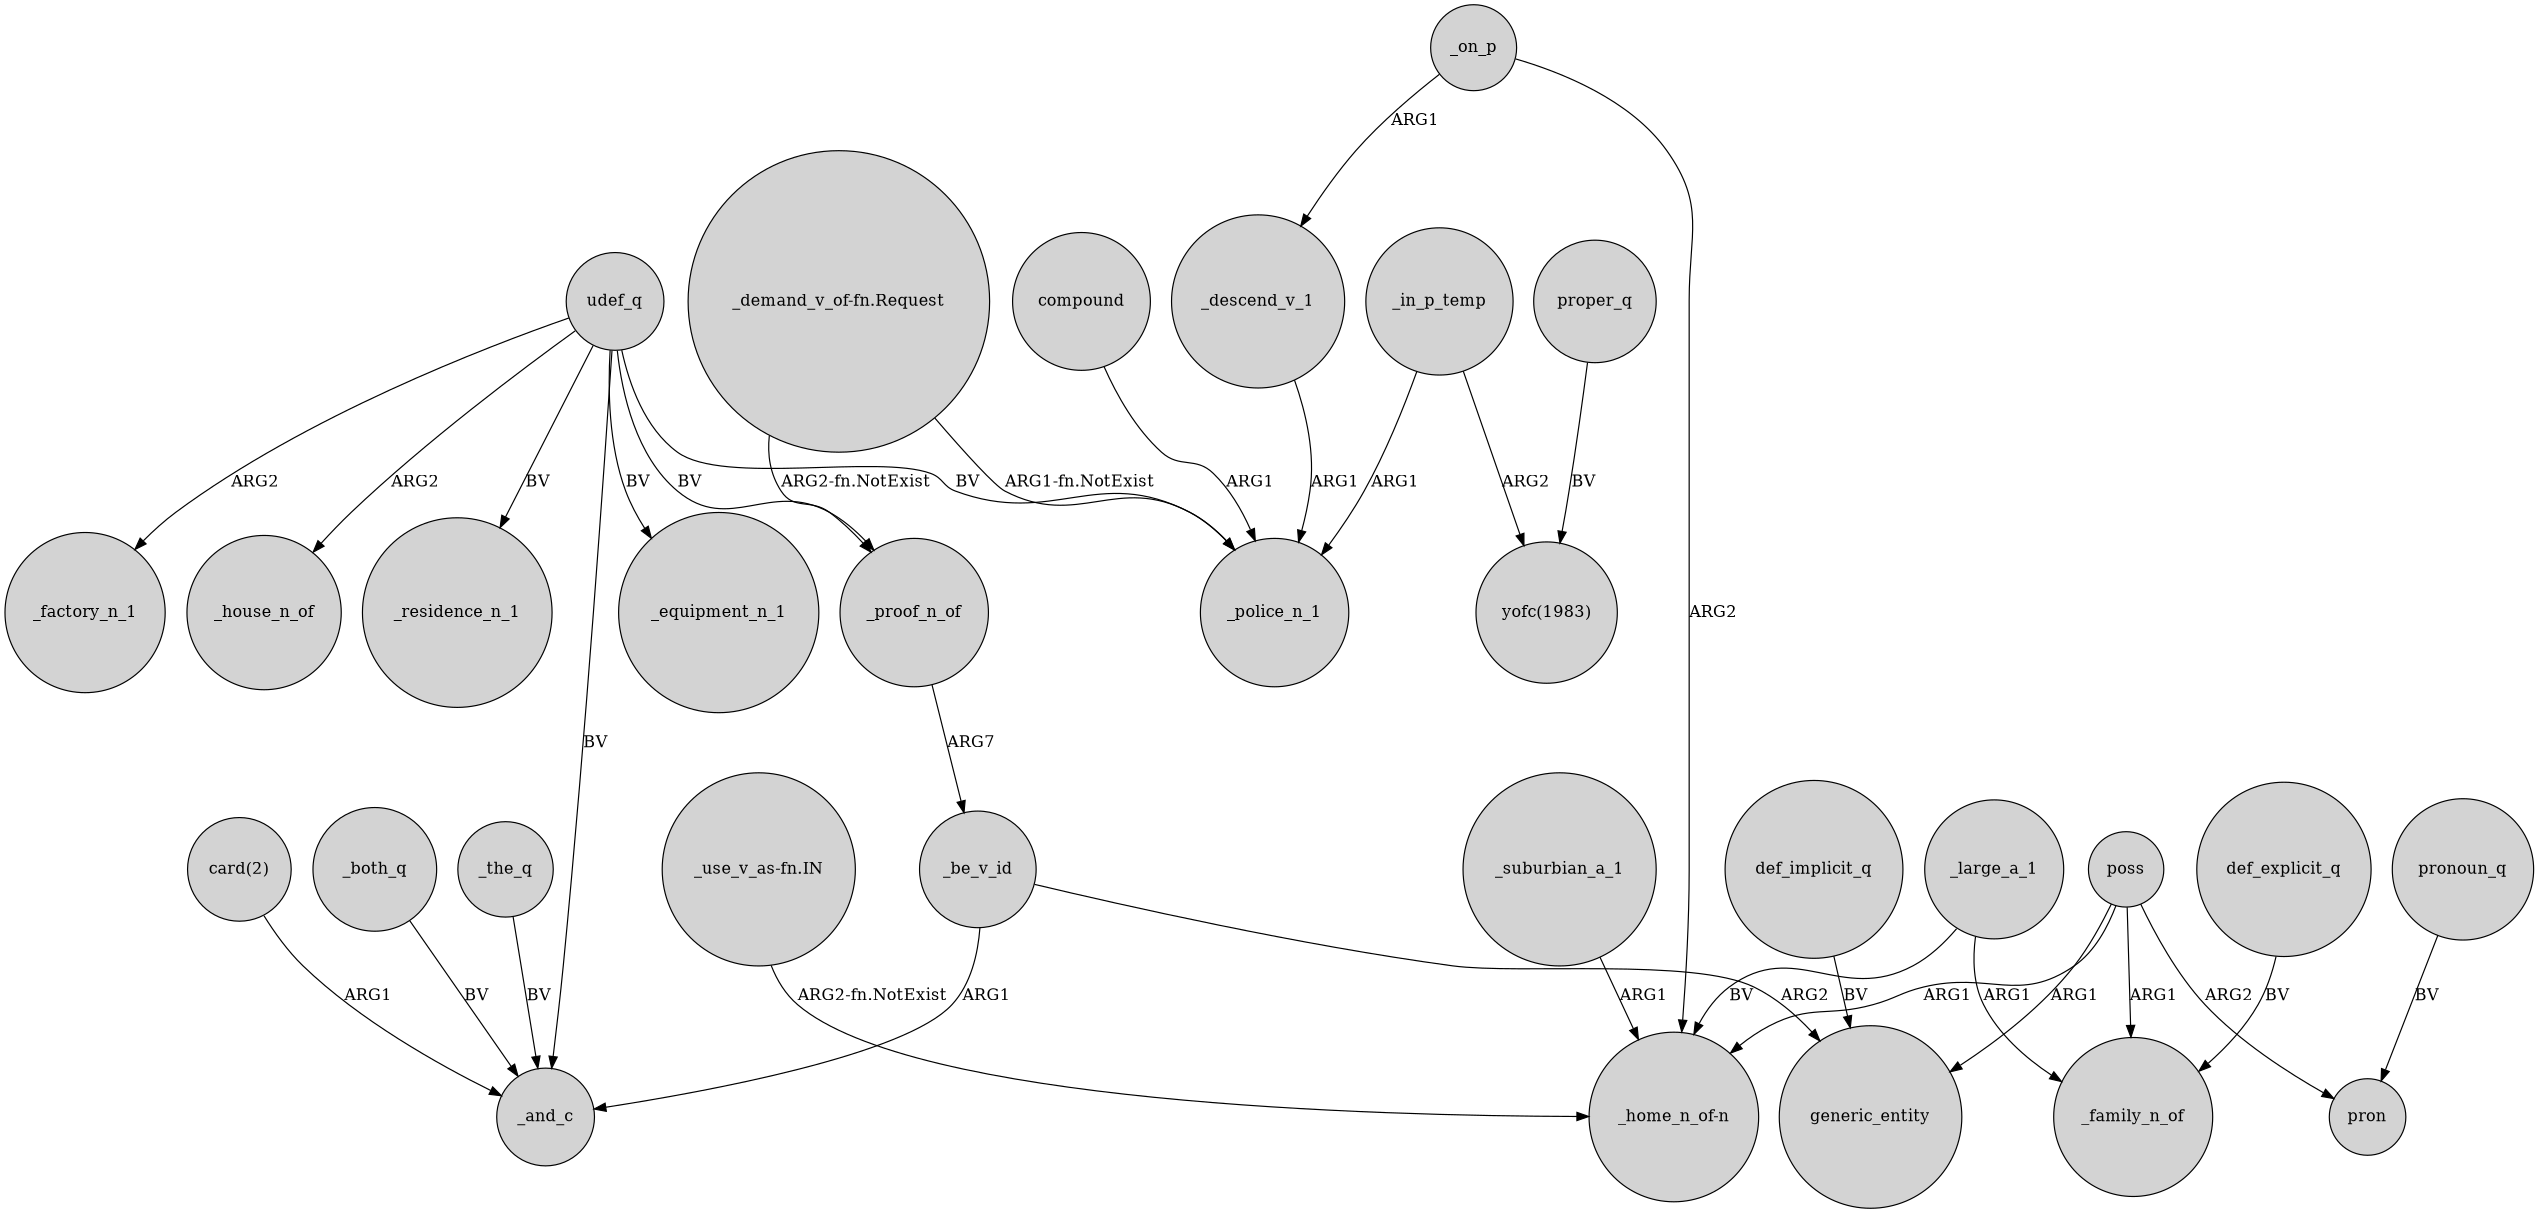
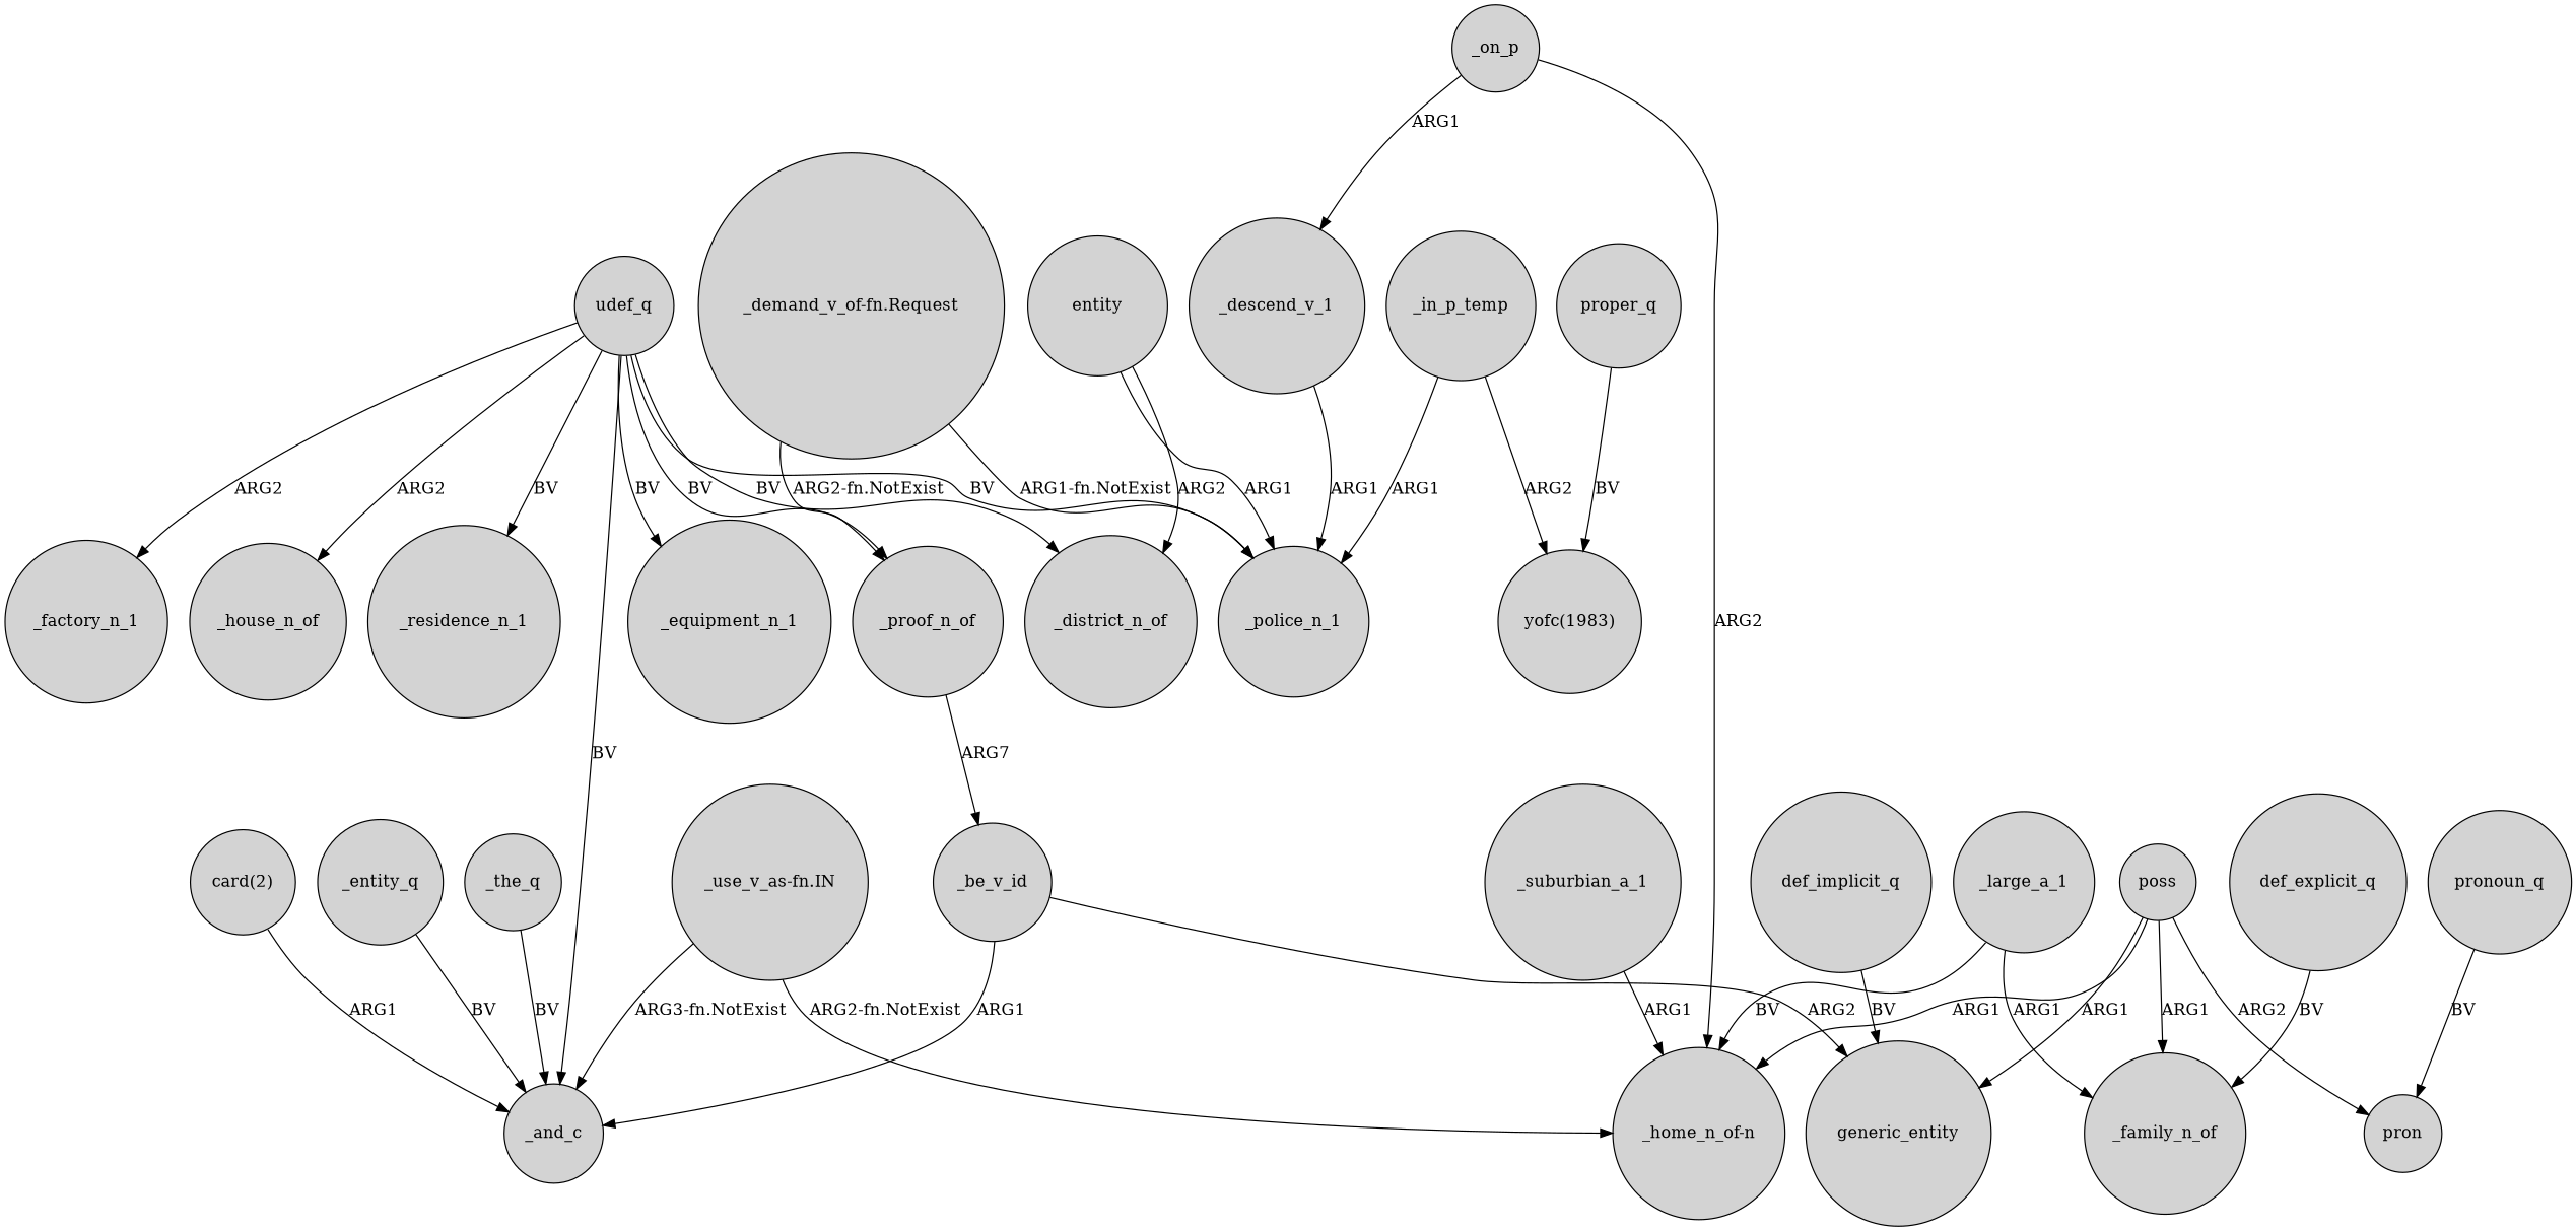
  digraph {
    node [shape=circle style=filled]
    _the_q
    _and_c
-   _both_q
+   _both_q [label=_entity_q]
    udef_q
    _equipment_n_1
    _police_n_1
    _proof_n_of
    _factory_n_1
+   _district_n_of
    _house_n_of
    _residence_n_1
    _be_v_id
    _on_p
    "_home_n_of-n"
    _descend_v_1
    poss
    generic_entity
    pron
    _family_n_of
    _in_p_temp
    "yofc(1983)"
-   compound
+   compound [label=entity]
    "card(2)"
    proper_q
    _large_a_1
    pronoun_q
    "_demand_v_of-fn.Request"
    def_implicit_q
    "_use_v_as-fn.IN"
    def_explicit_q
    _suburbian_a_1
    _the_q -> _and_c [label=BV]
    _both_q -> _and_c [label=BV]
    udef_q -> _and_c [label=BV]
    udef_q -> _equipment_n_1 [label=BV]
    udef_q -> _police_n_1 [label=BV]
    udef_q -> _proof_n_of [label=BV]
    udef_q -> _factory_n_1 [label=ARG2]
+   udef_q -> _district_n_of [label=BV]
    udef_q -> _house_n_of [label=ARG2]
    udef_q -> _residence_n_1 [label=BV]
    _proof_n_of -> _be_v_id [label=ARG7]
    _be_v_id -> _and_c [label=ARG1]
    _be_v_id -> generic_entity [label=ARG2]
    _on_p -> "_home_n_of-n" [label=ARG2]
    _on_p -> _descend_v_1 [label=ARG1]
    _descend_v_1 -> _police_n_1 [label=ARG1]
    poss -> "_home_n_of-n" [label=ARG1]
    poss -> generic_entity [label=ARG1]
    poss -> pron [label=ARG2]
    poss -> _family_n_of [label=ARG1]
    _in_p_temp -> _police_n_1 [label=ARG1]
    _in_p_temp -> "yofc(1983)" [label=ARG2]
    compound -> _police_n_1 [label=ARG1]
+   compound -> _district_n_of [label=ARG2]
    "card(2)" -> _and_c [label=ARG1]
    proper_q -> "yofc(1983)" [label=BV]
    _large_a_1 -> "_home_n_of-n" [label=BV]
    _large_a_1 -> _family_n_of [label=ARG1]
    pronoun_q -> pron [label=BV]
    "_demand_v_of-fn.Request" -> _police_n_1 [label="ARG1-fn.NotExist"]
    "_demand_v_of-fn.Request" -> _proof_n_of [label="ARG2-fn.NotExist"]
    def_implicit_q -> generic_entity [label=BV]
+   "_use_v_as-fn.IN" -> _and_c [label="ARG3-fn.NotExist"]
    "_use_v_as-fn.IN" -> "_home_n_of-n" [label="ARG2-fn.NotExist"]
    def_explicit_q -> _family_n_of [label=BV]
    _suburbian_a_1 -> "_home_n_of-n" [label=ARG1]
  }
